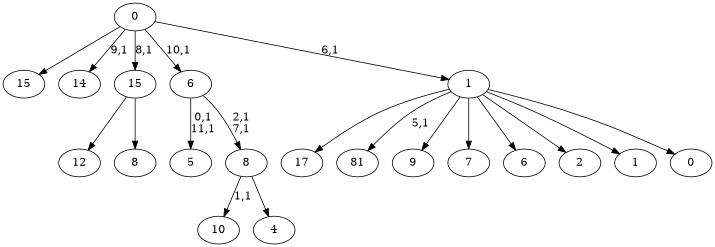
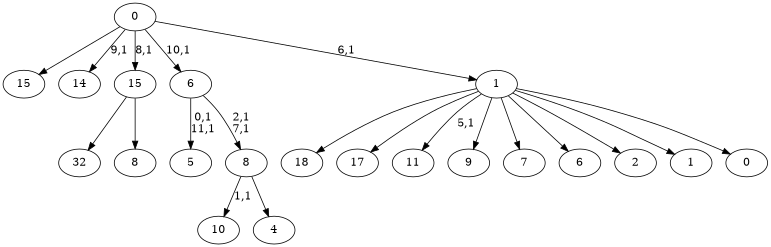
  digraph {
+   n1 [label=18]
    n2 [label=17]
    n3 [label=15]
    n4 [label=14]
-   n5 [label=12]
-   n6 [label=81]
+   n5 [label=32]
+   n6 [label=11]
    n7 [label=10]
    n8 [label=9]
    n9 [label=8]
    15
    n11 [label=7]
    n12 [label=6]
    n13 [label=5]
    n14 [label=4]
    8
    6
    n17 [label=2]
    n18 [label=1]
    n19 [label=0]
    1
    0
    15 -> n5
    15 -> n9
    8 -> n7 [label="1,1"]
    8 -> n14
    6 -> n13 [label="0,1\n11,1"]
    6 -> 8 [label="2,1\n7,1"]
+   1 -> n1
    1 -> n2
    1 -> n6 [label="5,1"]
    1 -> n8
    1 -> n11
    1 -> n12
    1 -> n17
    1 -> n18
    1 -> n19
    0 -> n3
    0 -> n4 [label="9,1"]
    0 -> 15 [label="8,1"]
    0 -> 6 [label="10,1"]
    0 -> 1 [label="6,1"]
  }
